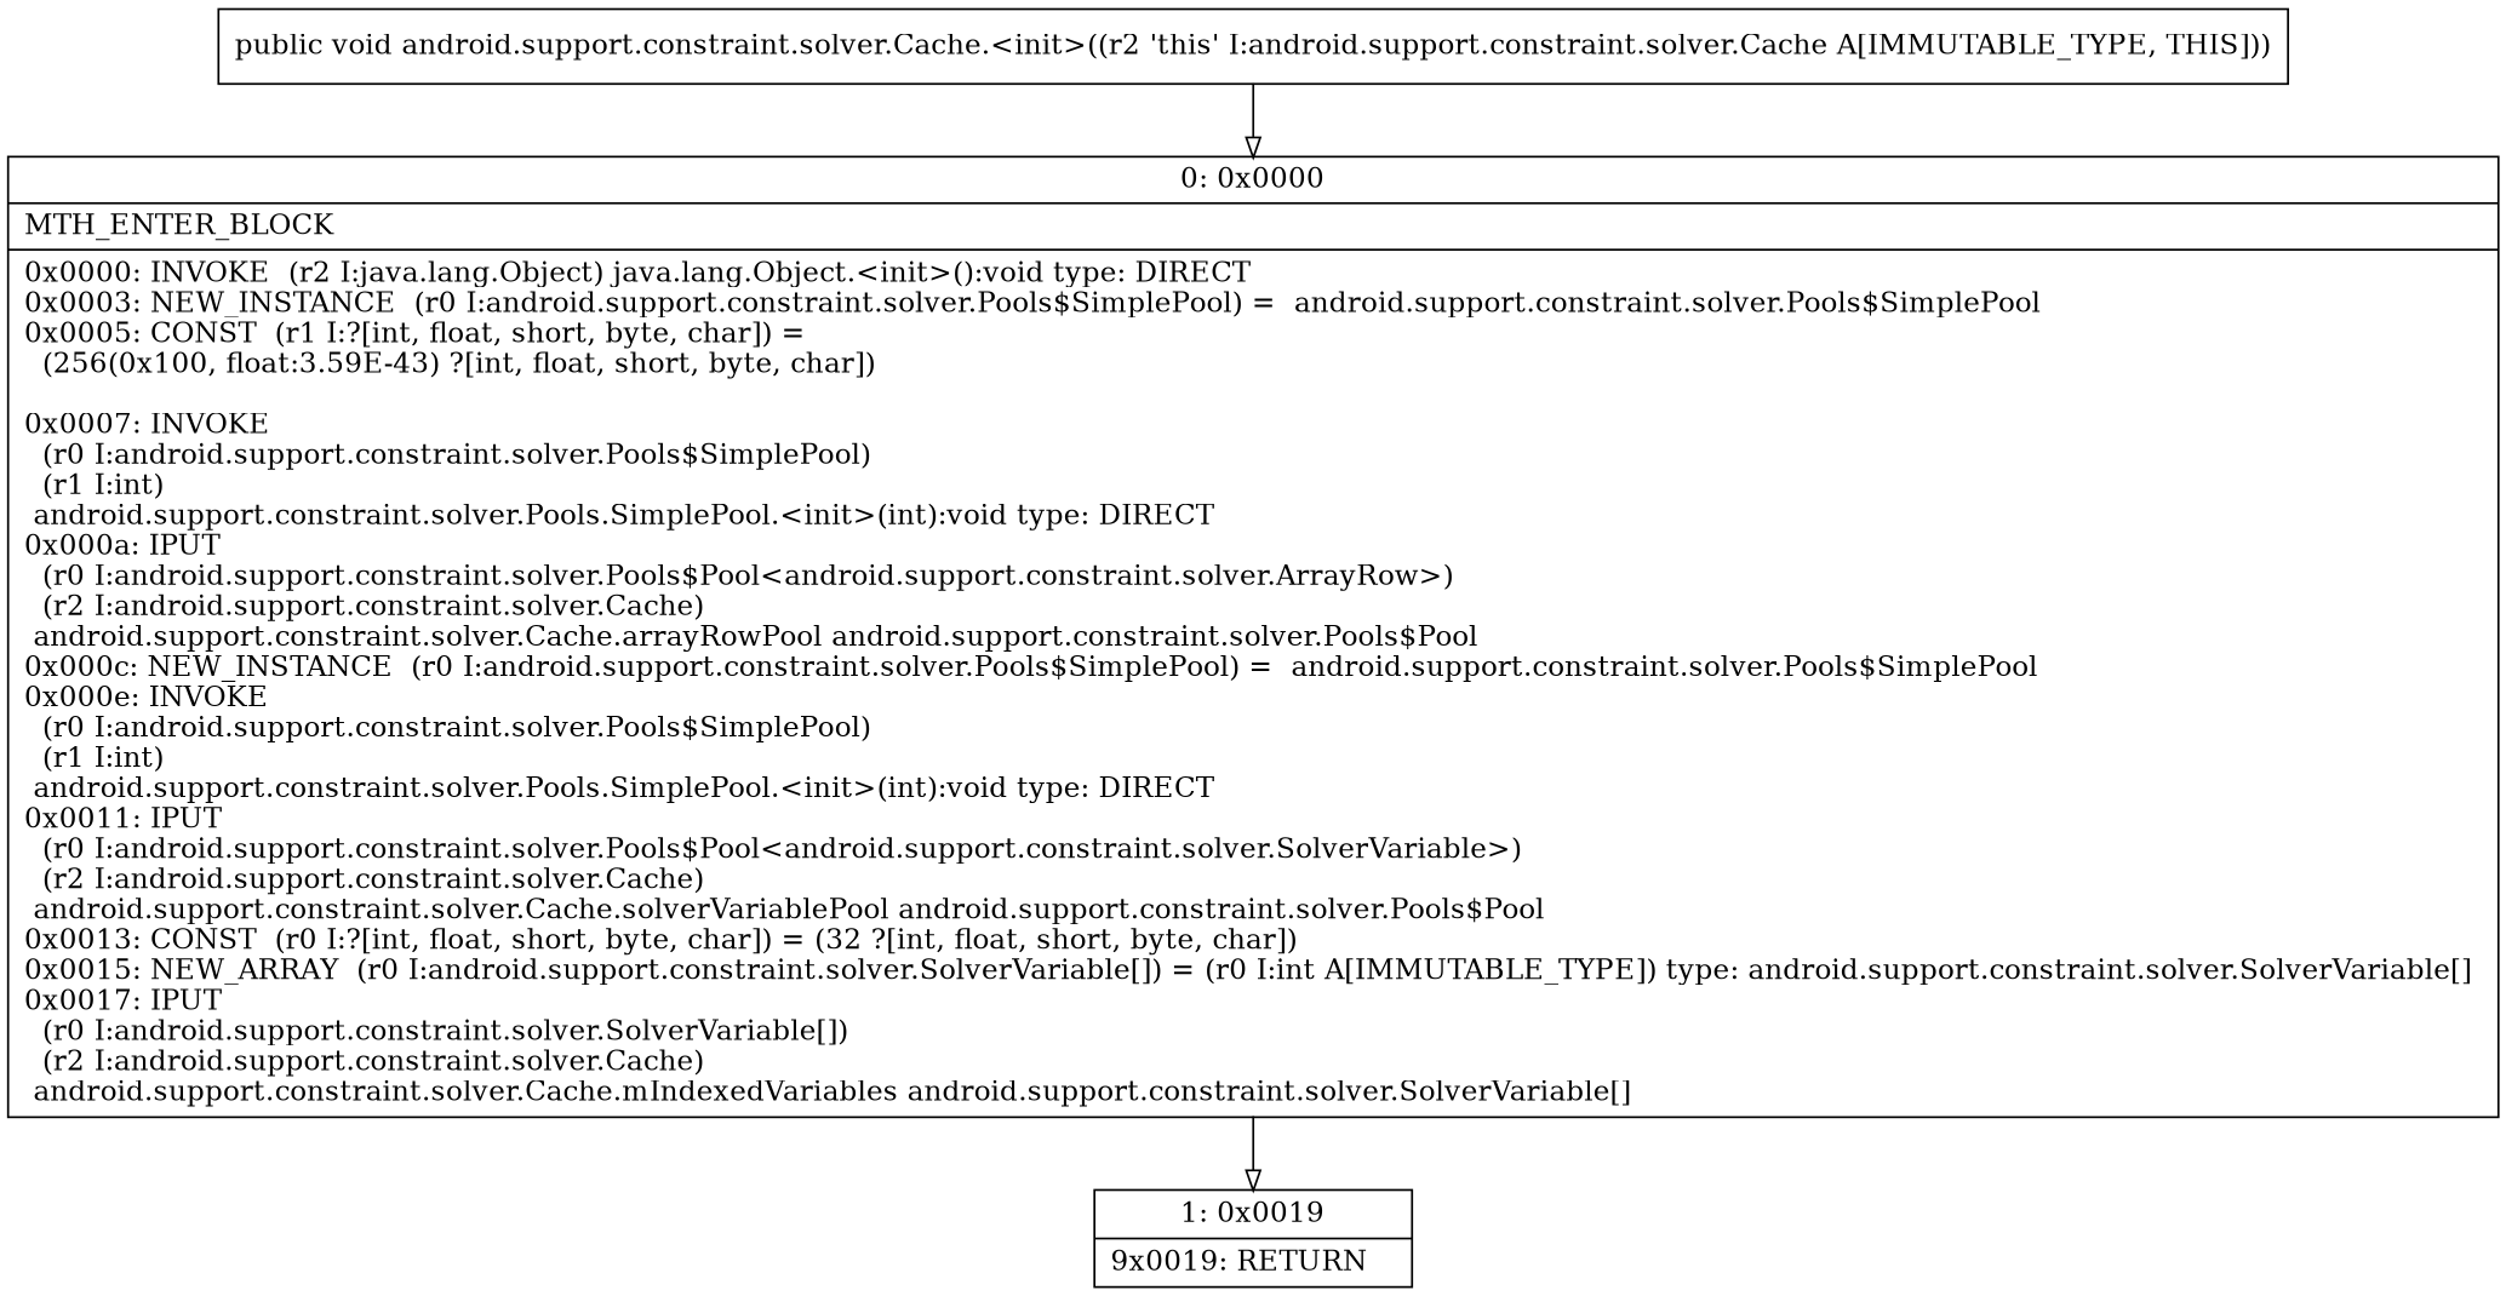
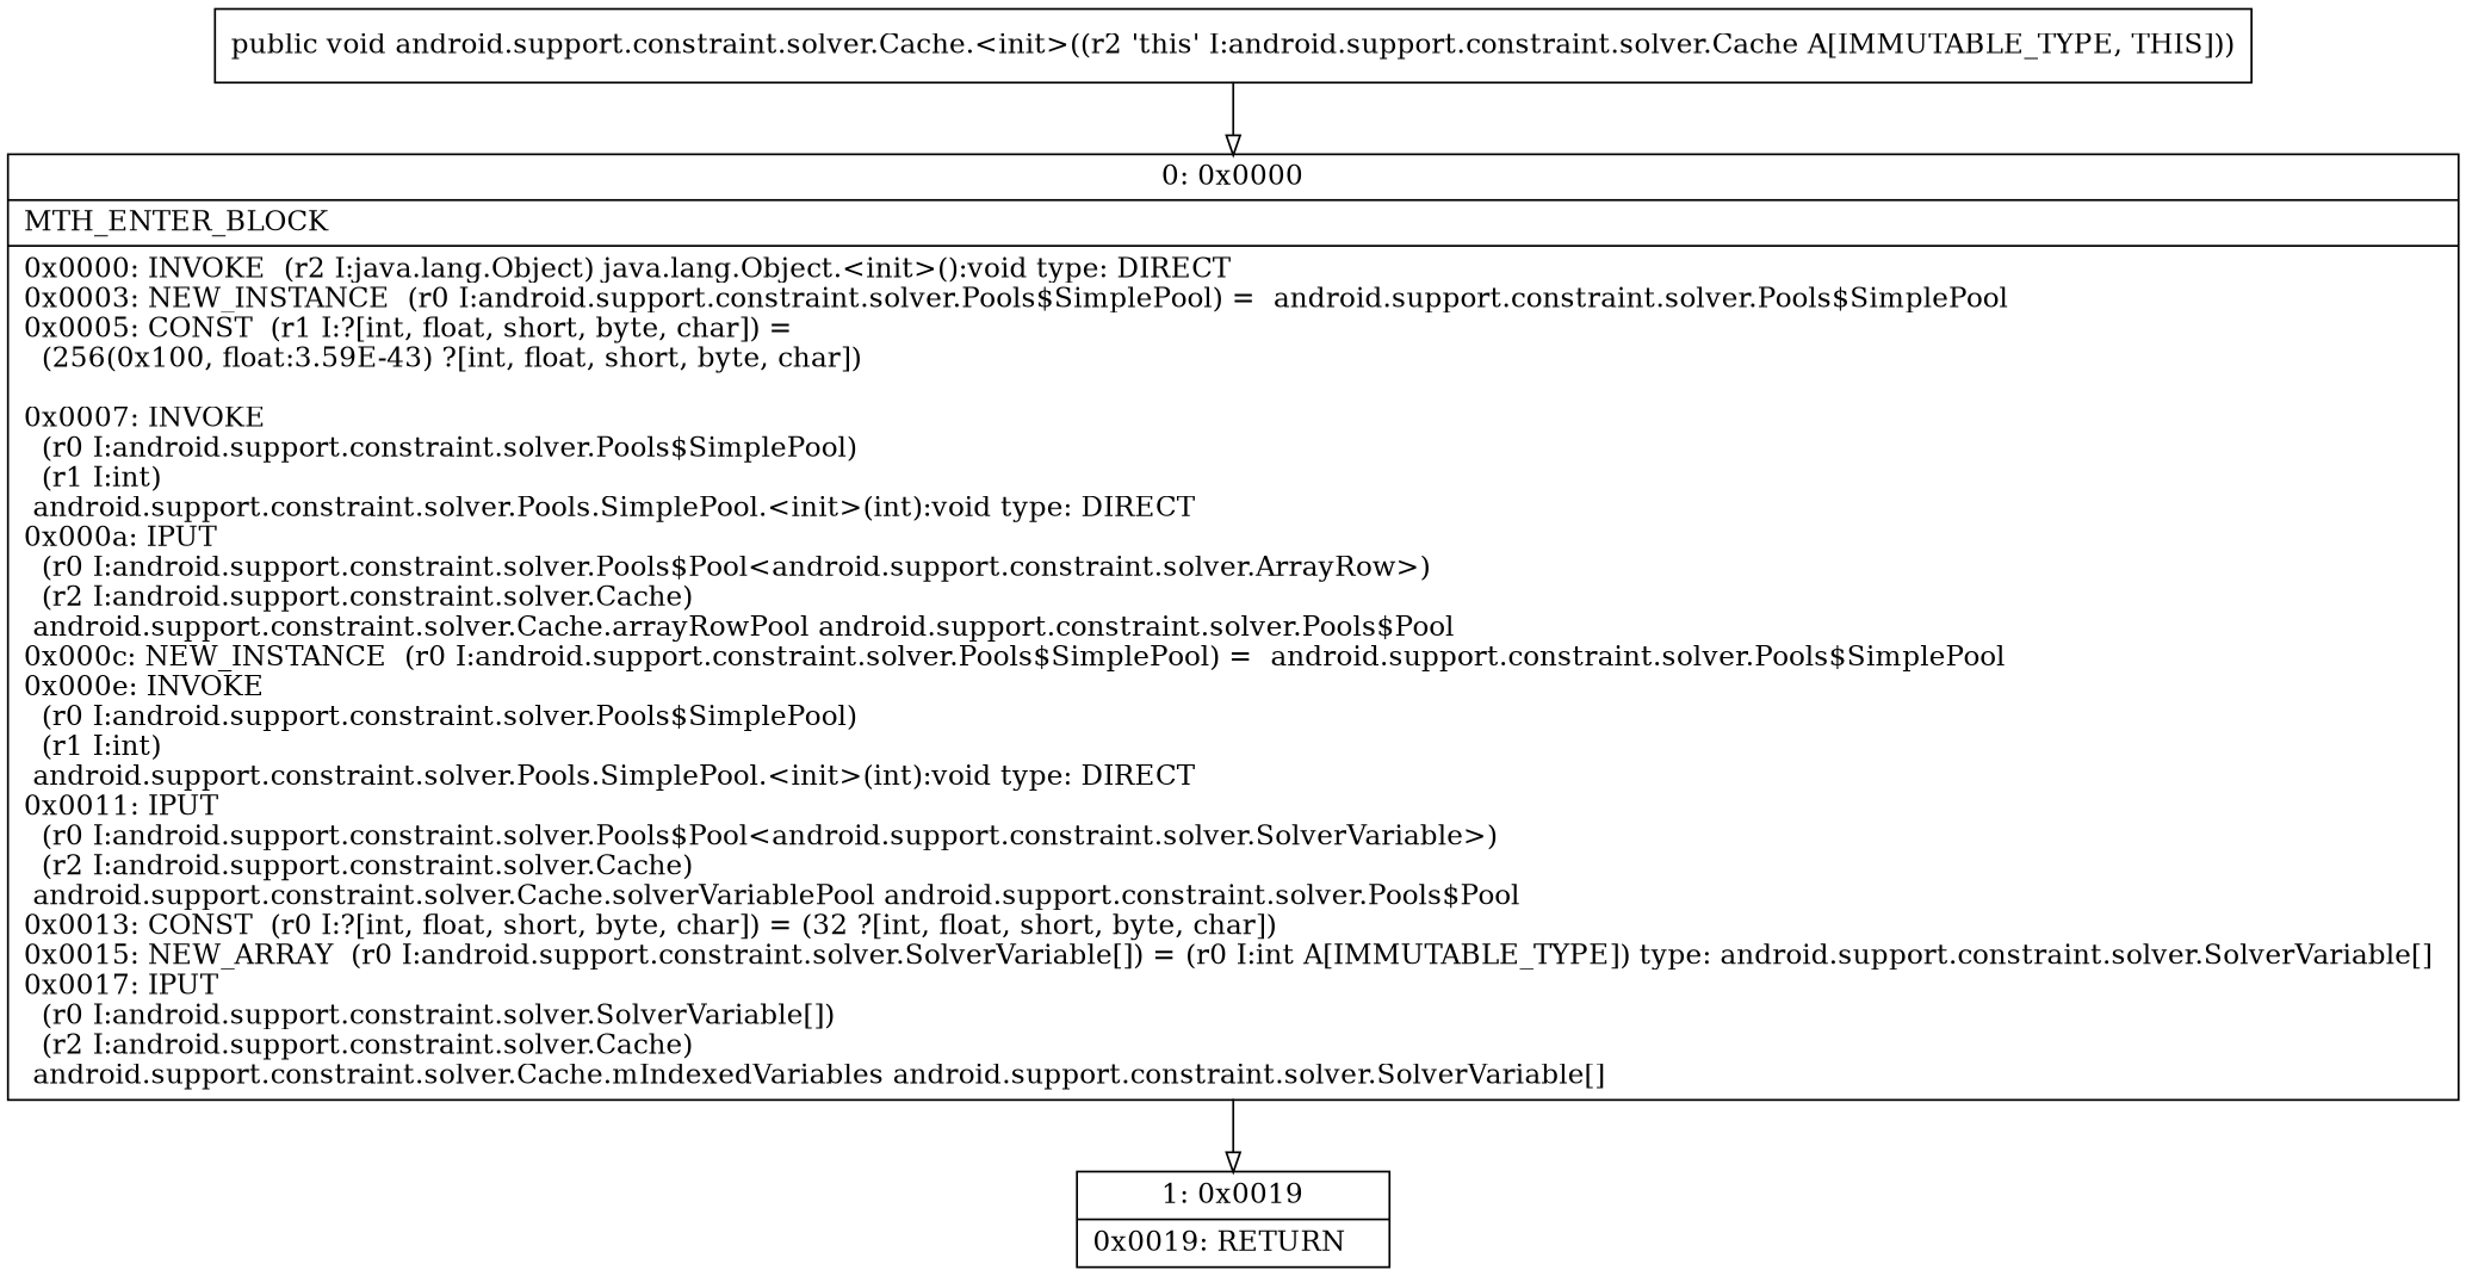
  digraph {
    node [shape=record]
    edge [arrowhead=onormal]
    n1 [label="{0\:\ 0x0000|MTH_ENTER_BLOCK\l|0x0000: INVOKE  (r2 I:java.lang.Object) java.lang.Object.\<init\>():void type: DIRECT \l0x0003: NEW_INSTANCE  (r0 I:android.support.constraint.solver.Pools$SimplePool) =  android.support.constraint.solver.Pools$SimplePool \l0x0005: CONST  (r1 I:?[int, float, short, byte, char]) = \l  (256(0x100, float:3.59E\-43) ?[int, float, short, byte, char])\l \l0x0007: INVOKE  \l  (r0 I:android.support.constraint.solver.Pools$SimplePool)\l  (r1 I:int)\l android.support.constraint.solver.Pools.SimplePool.\<init\>(int):void type: DIRECT \l0x000a: IPUT  \l  (r0 I:android.support.constraint.solver.Pools$Pool\<android.support.constraint.solver.ArrayRow\>)\l  (r2 I:android.support.constraint.solver.Cache)\l android.support.constraint.solver.Cache.arrayRowPool android.support.constraint.solver.Pools$Pool \l0x000c: NEW_INSTANCE  (r0 I:android.support.constraint.solver.Pools$SimplePool) =  android.support.constraint.solver.Pools$SimplePool \l0x000e: INVOKE  \l  (r0 I:android.support.constraint.solver.Pools$SimplePool)\l  (r1 I:int)\l android.support.constraint.solver.Pools.SimplePool.\<init\>(int):void type: DIRECT \l0x0011: IPUT  \l  (r0 I:android.support.constraint.solver.Pools$Pool\<android.support.constraint.solver.SolverVariable\>)\l  (r2 I:android.support.constraint.solver.Cache)\l android.support.constraint.solver.Cache.solverVariablePool android.support.constraint.solver.Pools$Pool \l0x0013: CONST  (r0 I:?[int, float, short, byte, char]) = (32 ?[int, float, short, byte, char]) \l0x0015: NEW_ARRAY  (r0 I:android.support.constraint.solver.SolverVariable[]) = (r0 I:int A[IMMUTABLE_TYPE]) type: android.support.constraint.solver.SolverVariable[] \l0x0017: IPUT  \l  (r0 I:android.support.constraint.solver.SolverVariable[])\l  (r2 I:android.support.constraint.solver.Cache)\l android.support.constraint.solver.Cache.mIndexedVariables android.support.constraint.solver.SolverVariable[] \l}"]
-   n2 [label="{1\:\ 0x0019|9x0019: RETURN   \l}"]
+   n2 [label="{1\:\ 0x0019|0x0019: RETURN   \l}"]
    n3 [label="{public void android.support.constraint.solver.Cache.\<init\>((r2 'this' I:android.support.constraint.solver.Cache A[IMMUTABLE_TYPE, THIS])) }"]
    n1 -> n2
    n3 -> n1
  }
